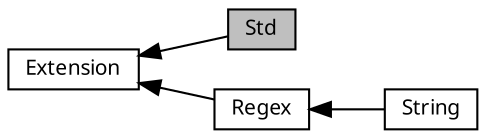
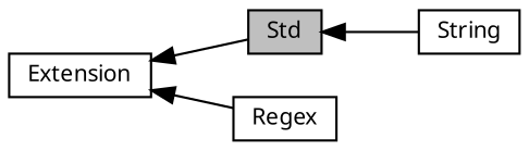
  digraph {
    fontname="Noto Sans"
    rankdir=LR
    node [color=black fillcolor=white fontname="Noto Sans" fontsize=10 shape=record style=filled]
    edge [dir=back fontname="Noto Sans" fontsize=10 labelfontname=Verdana labelfontsize=10 shape=plaintext style=solid]
    n1 [fillcolor=grey75 fontcolor=black height=0.2 label=Std width=0.4]
    n2 [height=0.2 label=String width=0.4]
    n3 [height=0.2 label=Regex width=0.4]
    n4 [height=0.2 label=Extension width=0.4]
-   n3 -> n2
+   n1 -> n2
    n4 -> n1
    n4 -> n3
  }
